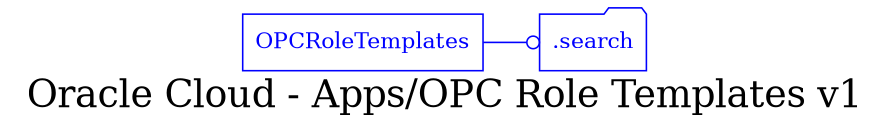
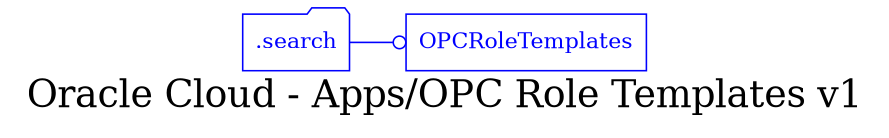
  digraph {
    fontsize=24
    label="Oracle Cloud - Apps/OPC Role Templates v1"
    splines=true
    rankdir=LR
    node [color=blue fontcolor=blue]
    OPCRoleTemplates [shape=box]
    ".search" [shape=folder]
-   OPCRoleTemplates -> ".search" [arrowhead=odot arrowtail=none color=blue fontcolor=blue]
+   ".search" -> OPCRoleTemplates [arrowhead=odot arrowtail=none color=blue fontcolor=blue]
  }
